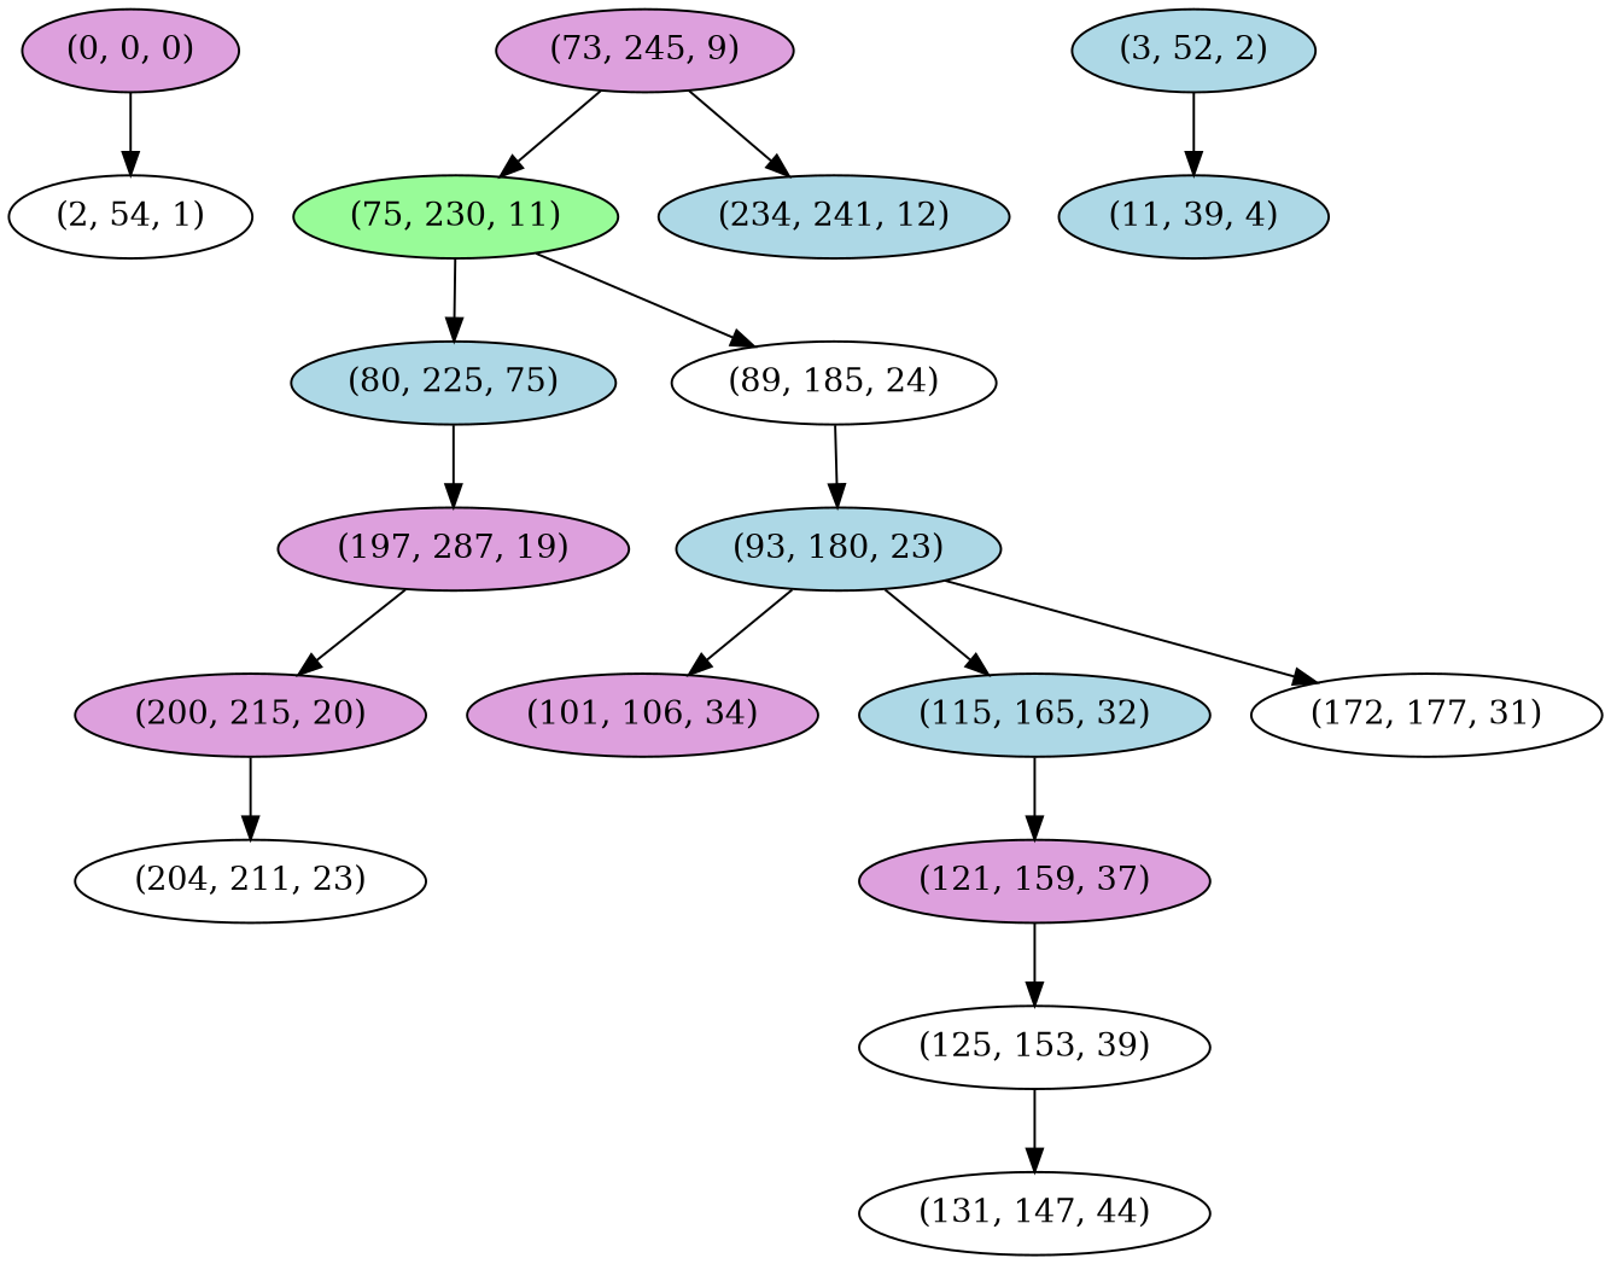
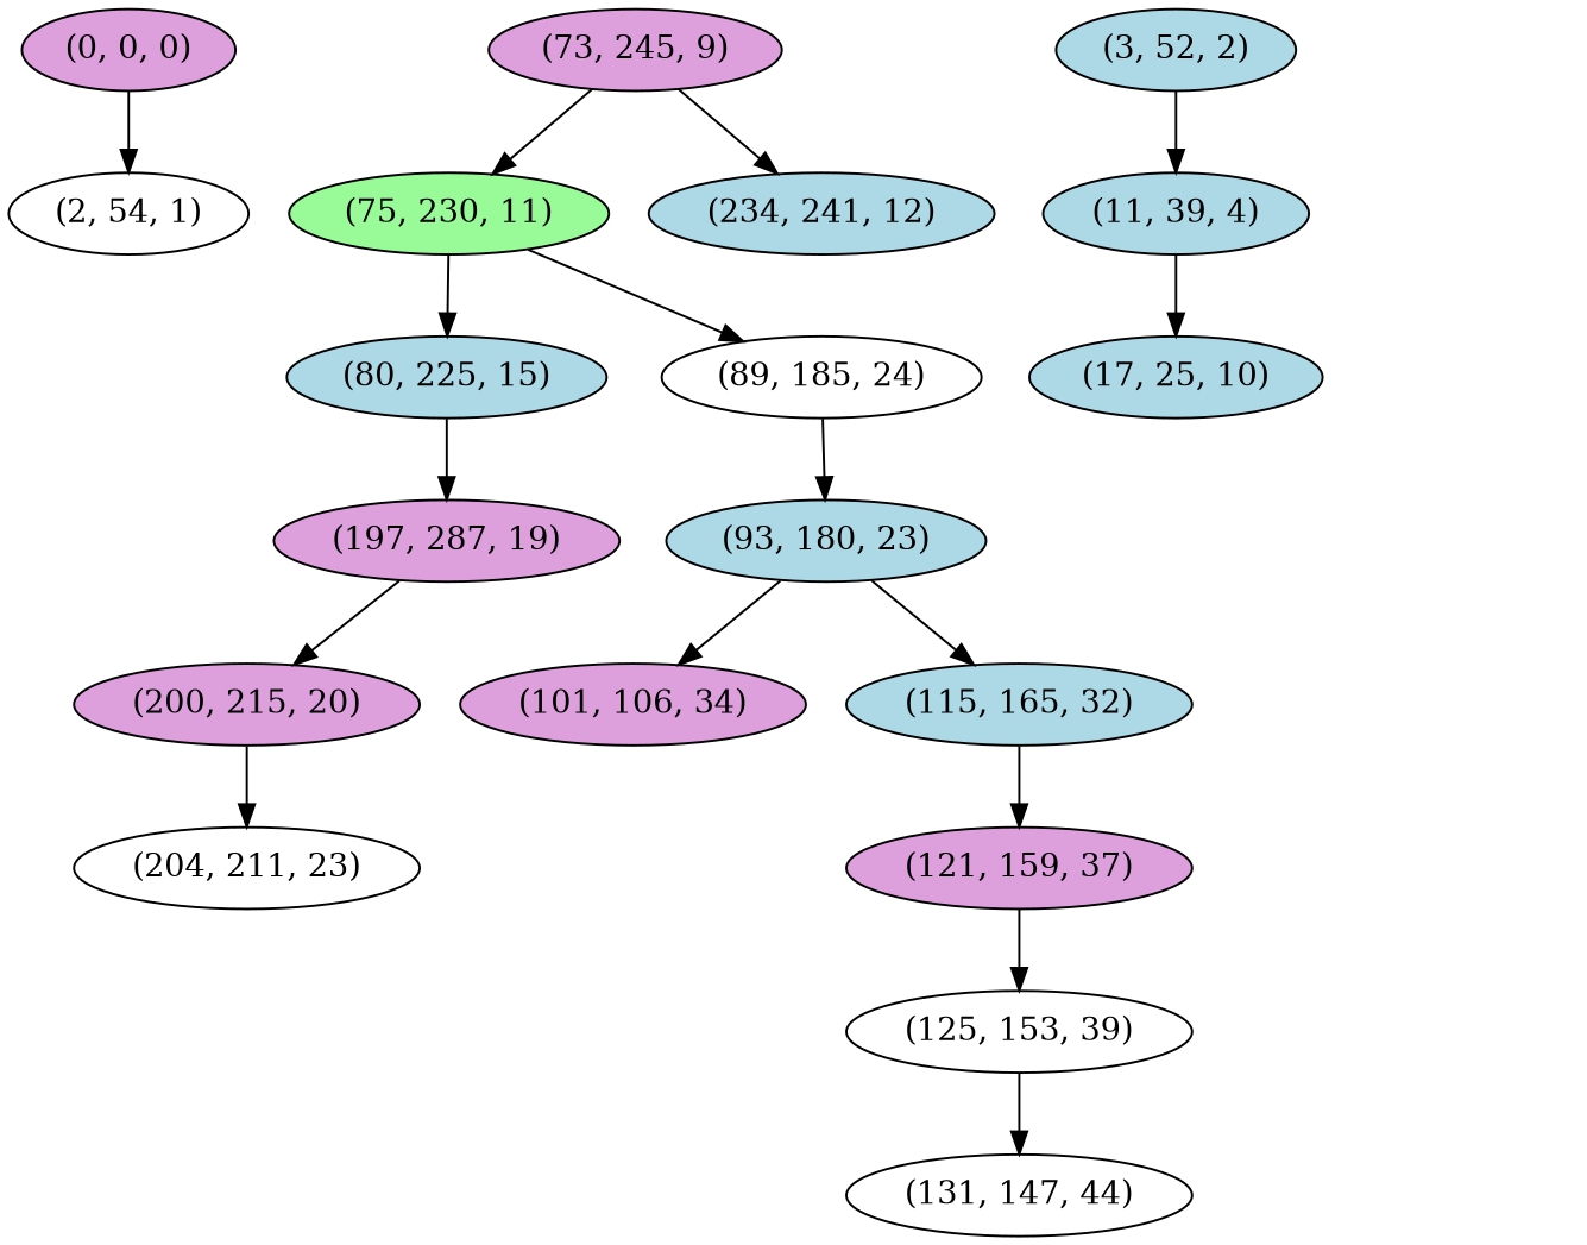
  digraph {
    node [fillcolor=lightblue style=filled]
    "(0, 0, 0)" [fillcolor=plum]
    "(2, 54, 1)" [fillcolor=white]
    "(73, 245, 9)" [fillcolor=plum]
    "(75, 230, 11)" [fillcolor=palegreen]
    "(234, 241, 12)"
    "(3, 52, 2)"
    "(11, 39, 4)"
-   "(80, 225, 15)" [label="(80, 225, 75)"]
+   "(17, 25, 10)"
+   "(80, 225, 15)"
    "(89, 185, 24)" [fillcolor=white]
    n11 [fillcolor=plum label="(197, 287, 19)"]
    n12 [label="(93, 180, 23)"]
    "(200, 215, 20)" [fillcolor=plum]
    "(101, 106, 34)" [fillcolor=plum]
    "(115, 165, 32)"
-   "(172, 177, 31)" [fillcolor=white]
    "(121, 159, 37)" [fillcolor=plum]
    "(125, 153, 39)" [fillcolor=white]
    "(131, 147, 44)" [fillcolor=white]
    "(204, 211, 23)" [fillcolor=white]
    "(0, 0, 0)" -> "(2, 54, 1)"
    "(73, 245, 9)" -> "(75, 230, 11)"
    "(73, 245, 9)" -> "(234, 241, 12)"
    "(75, 230, 11)" -> "(80, 225, 15)"
    "(75, 230, 11)" -> "(89, 185, 24)"
    "(3, 52, 2)" -> "(11, 39, 4)"
+   "(11, 39, 4)" -> "(17, 25, 10)"
    "(80, 225, 15)" -> n11
    "(89, 185, 24)" -> n12
    n11 -> "(200, 215, 20)"
    n12 -> "(101, 106, 34)"
    n12 -> "(115, 165, 32)"
-   n12 -> "(172, 177, 31)"
    "(200, 215, 20)" -> "(204, 211, 23)"
    "(115, 165, 32)" -> "(121, 159, 37)"
    "(121, 159, 37)" -> "(125, 153, 39)"
    "(125, 153, 39)" -> "(131, 147, 44)"
  }
